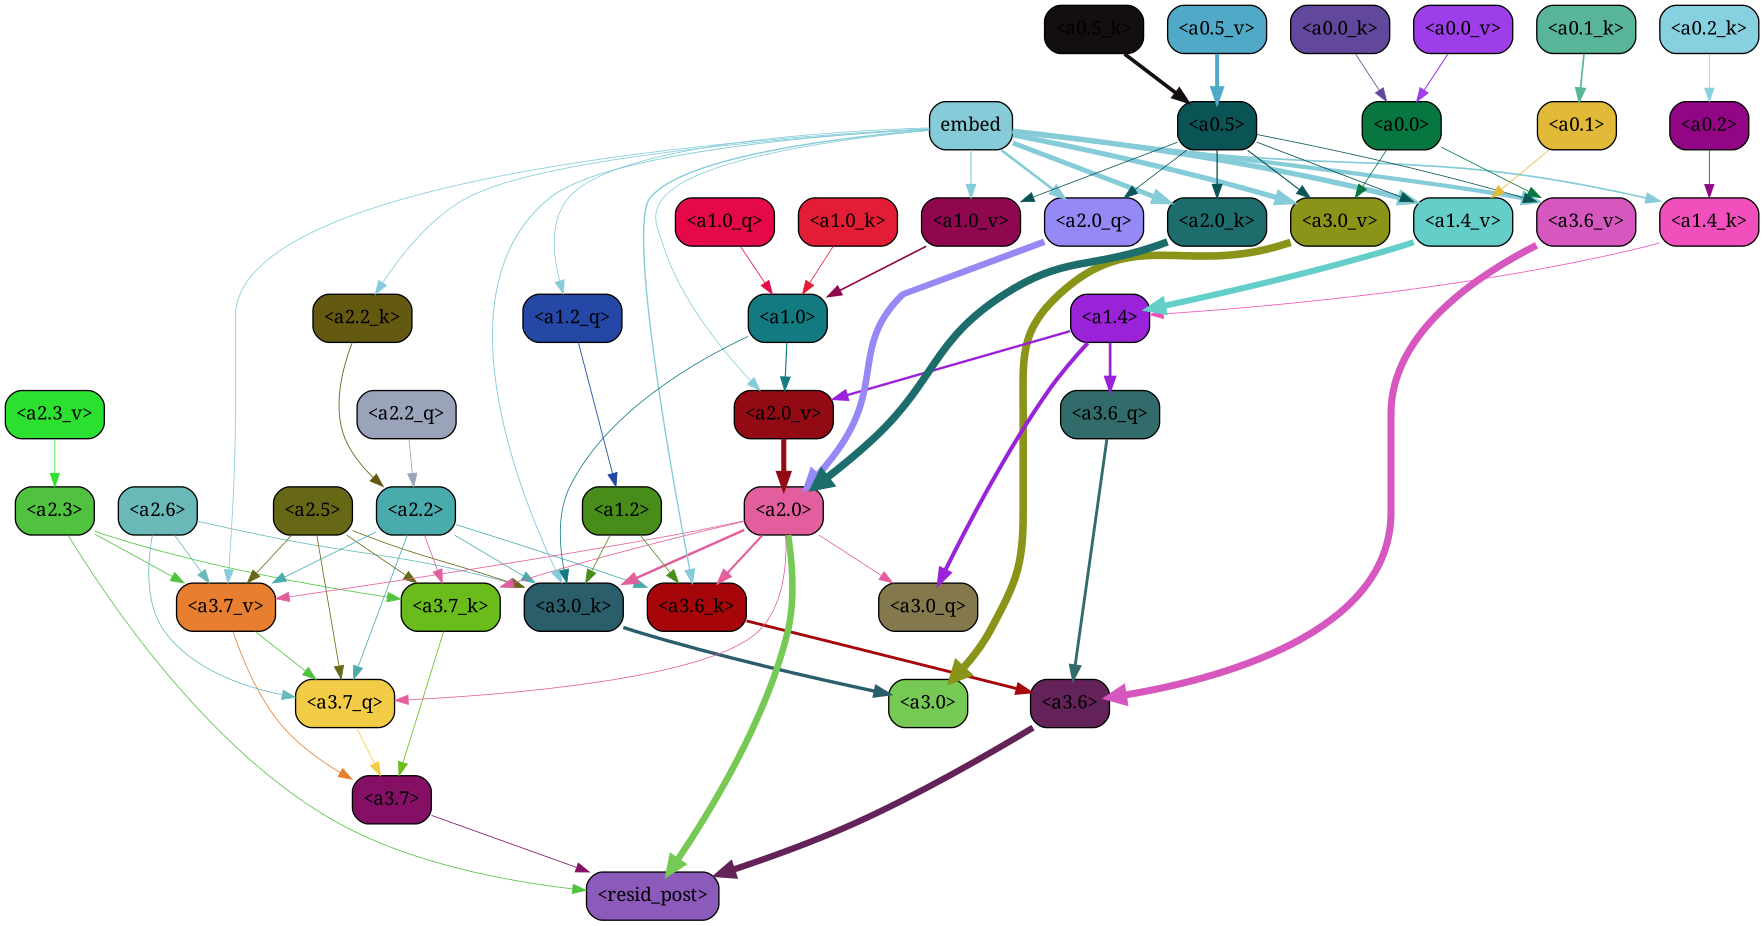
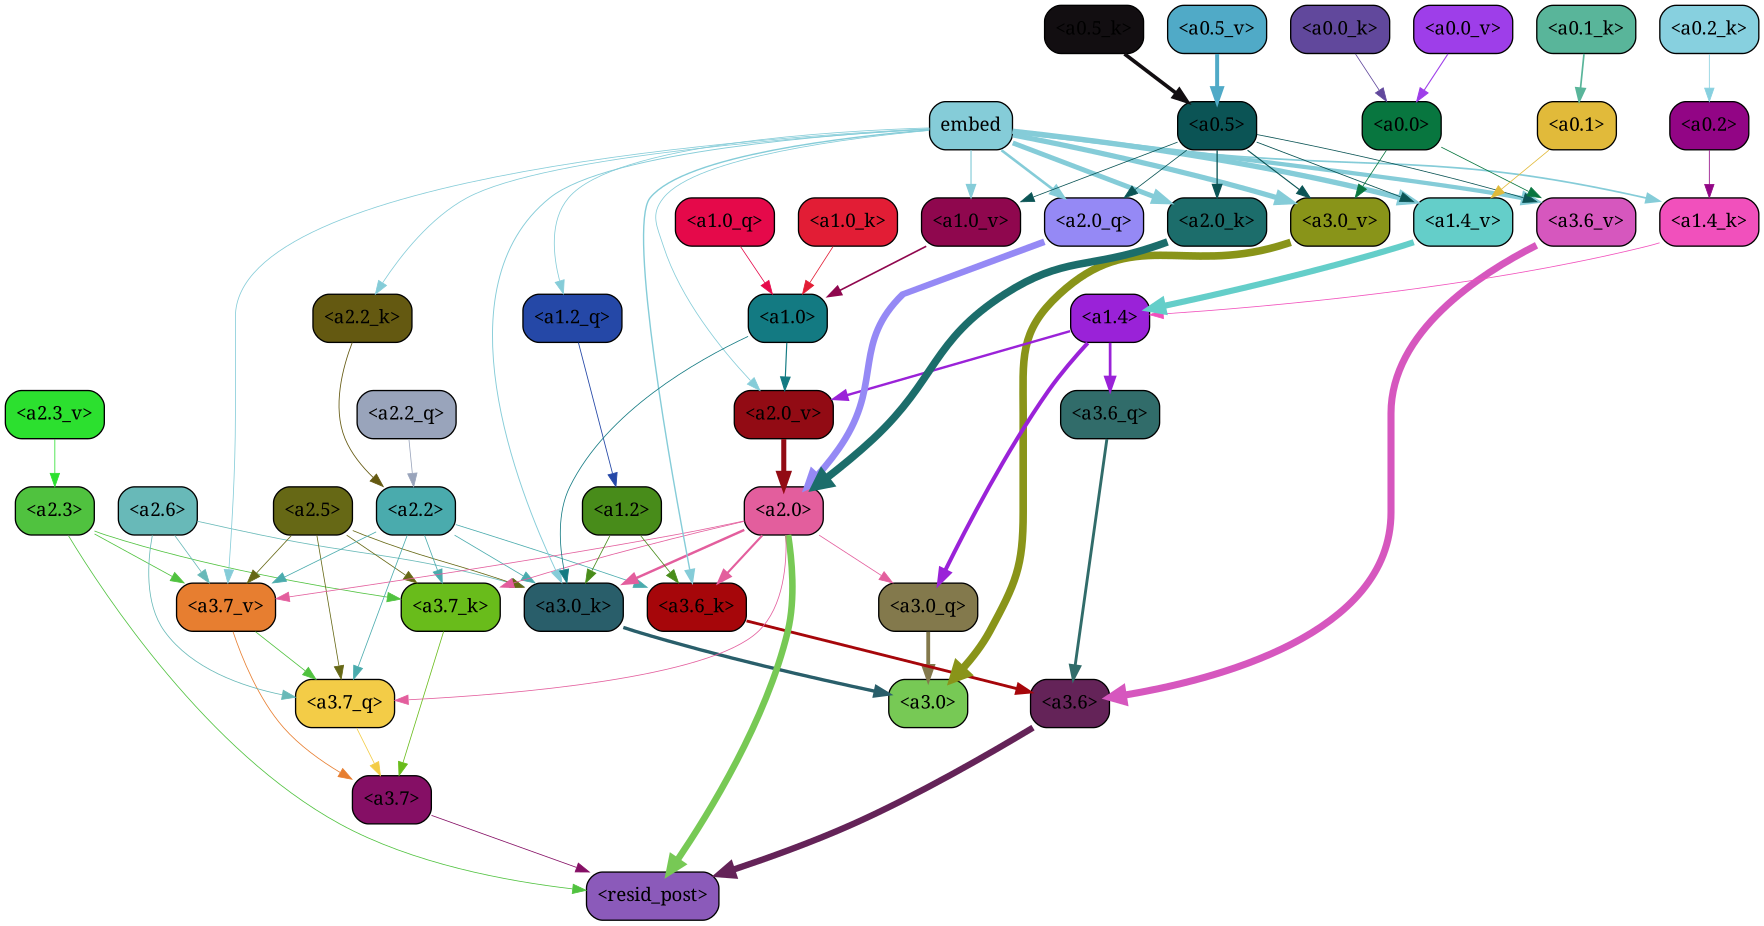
  strict digraph {
    fontname="Noto Serif"
    splines=true
    node [color=black fontname="Noto Serif" shape=box style="filled, rounded"]
    edge [color="#85ccd8" fontname="Noto Serif" penwidth=0.6]
    "<a3.7>" [fillcolor="#850f65"]
    "<resid_post>" [fillcolor="#8b5aba"]
    "<a3.6>" [fillcolor="#642358"]
    "<a3.0>" [fillcolor="#77c955"]
    "<a2.3>" [fillcolor="#50c23f"]
    "<a3.7_k>" [fillcolor="#69bc1b"]
    "<a3.7_v>" [fillcolor="#e77e30"]
    "<a3.7_q>" [fillcolor="#f3cc47"]
    "<a3.6_q>" [fillcolor="#316c6a"]
    "<a3.0_q>" [fillcolor="#83794c"]
    "<a3.6_k>" [fillcolor="#a6060a"]
    "<a3.0_k>" [fillcolor="#295e6a"]
    "<a3.6_v>" [fillcolor="#d657be"]
    "<a3.0_v>" [fillcolor="#899419"]
    "<a2.6>" [fillcolor="#68b9b8"]
    "<a2.5>" [fillcolor="#666815"]
    "<a2.2>" [fillcolor="#4aabad"]
    "<a2.0>" [fillcolor="#e35e9d"]
    "<a1.4>" [fillcolor="#9a22d8"]
    "<a2.0_v>" [fillcolor="#920b14"]
    "<a1.2>" [fillcolor="#488c1a"]
    embed [fillcolor="#85ccd8"]
    "<a2.0_q>" [fillcolor="#9589f5"]
    "<a2.2_k>" [fillcolor="#645911"]
    "<a2.0_k>" [fillcolor="#1c6d6b"]
    "<a1.2_q>" [fillcolor="#2548a7"]
    "<a1.4_k>" [fillcolor="#f150bc"]
    "<a1.4_v>" [fillcolor="#64cec9"]
    "<a1.0_v>" [fillcolor="#8f074e"]
    "<a1.0>" [fillcolor="#137a82"]
    "<a0.5>" [fillcolor="#0b5455"]
    "<a0.0>" [fillcolor="#08763f"]
    "<a2.2_q>" [fillcolor="#99a4bb"]
    "<a2.3_v>" [fillcolor="#2ce02f"]
    "<a1.0_q>" [fillcolor="#e5094a"]
    "<a1.0_k>" [fillcolor="#e21d35"]
    "<a0.2>" [fillcolor="#920585"]
    "<a0.1>" [fillcolor="#e1ba3a"]
    "<a0.5_k>" [fillcolor="#120e11"]
    "<a0.2_k>" [fillcolor="#87d0df"]
    "<a0.1_k>" [fillcolor="#59b59a"]
    "<a0.0_k>" [fillcolor="#61489c"]
    "<a0.5_v>" [fillcolor="#50aac7"]
    "<a0.0_v>" [fillcolor="#9e3ee9"]
    "<a3.7>" -> "<resid_post>" [color="#850f65"]
    "<a3.6>" -> "<resid_post>" [color="#642358" penwidth=4.751592040061951]
    "<a2.3>" -> "<resid_post>" [color="#50c23f"]
    "<a2.3>" -> "<a3.7_k>" [color="#50c23f"]
    "<a2.3>" -> "<a3.7_v>" [color="#50c23f"]
    "<a3.7_k>" -> "<a3.7>" [color="#69bc1b"]
    "<a3.7_v>" -> "<a3.7>" [color="#e77e30"]
    "<a3.7_v>" -> "<a3.7_q>" [color="#50c23f"]
    "<a3.7_q>" -> "<a3.7>" [color="#f3cc47"]
    "<a3.6_q>" -> "<a3.6>" [color="#316c6a" penwidth=2.160832464694977]
+   "<a3.0_q>" -> "<a3.0>" [color="#83794c" penwidth=2.870753765106201]
    "<a3.6_k>" -> "<a3.6>" [color="#a6060a" penwidth=2.13908451795578]
    "<a3.0_k>" -> "<a3.0>" [color="#295e6a" penwidth=2.520303964614868]
    "<a3.6_v>" -> "<a3.6>" [color="#d657be" penwidth=5.297133803367615]
    "<a3.0_v>" -> "<a3.0>" [color="#899419" penwidth=5.680712580680847]
    "<a2.6>" -> "<a3.7_v>" [color="#68b9b8"]
    "<a2.6>" -> "<a3.7_q>" [color="#68b9b8"]
    "<a2.6>" -> "<a3.0_k>" [color="#68b9b8"]
    "<a2.5>" -> "<a3.7_k>" [color="#666815"]
    "<a2.5>" -> "<a3.7_v>" [color="#666815"]
    "<a2.5>" -> "<a3.7_q>" [color="#666815"]
    "<a2.5>" -> "<a3.0_k>" [color="#666815"]
-   "<a2.2>" -> "<a3.7_k>" [color="#e35e9d"]
+   "<a2.2>" -> "<a3.7_k>" [color="#4aabad"]
    "<a2.2>" -> "<a3.7_v>" [color="#4aabad"]
    "<a2.2>" -> "<a3.7_q>" [color="#4aabad"]
    "<a2.2>" -> "<a3.6_k>" [color="#4aabad"]
    "<a2.2>" -> "<a3.0_k>" [color="#4aabad"]
    "<a2.0>" -> "<resid_post>" [color="#77c955" penwidth=4.904066681861877]
    "<a2.0>" -> "<a3.7_k>" [color="#e35e9d"]
    "<a2.0>" -> "<a3.7_v>" [color="#e35e9d"]
    "<a2.0>" -> "<a3.7_q>" [color="#e35e9d"]
    "<a2.0>" -> "<a3.0_q>" [color="#e35e9d"]
    "<a2.0>" -> "<a3.6_k>" [color="#e35e9d" penwidth=1.5897698998451233]
    "<a2.0>" -> "<a3.0_k>" [color="#e35e9d" penwidth=1.8405593037605286]
    "<a1.4>" -> "<a3.6_q>" [color="#9a22d8" penwidth=2.0260728895664215]
    "<a1.4>" -> "<a3.0_q>" [color="#9a22d8" penwidth=3.0185627341270447]
    "<a1.4>" -> "<a2.0_v>" [color="#9a22d8" penwidth=1.7970525026321411]
    "<a2.0_v>" -> "<a2.0>" [color="#920b14" penwidth=3.781584322452545]
    "<a1.2>" -> "<a3.6_k>" [color="#488c1a"]
    "<a1.2>" -> "<a3.0_k>" [color="#488c1a"]
    embed -> "<a3.7_v>"
    embed -> "<a3.6_k>" [penwidth=1.046662151813507]
    embed -> "<a3.0_k>" [penwidth=0.6995279788970947]
    embed -> "<a3.6_v>" [penwidth=3.1840110421180725]
    embed -> "<a3.0_v>" [penwidth=3.9005755856633186]
    embed -> "<a2.0_v>"
    embed -> "<a2.0_q>" [penwidth=1.9669389724731445]
    embed -> "<a2.2_k>"
    embed -> "<a2.0_k>" [penwidth=3.6898754835128784]
    embed -> "<a1.2_q>"
    embed -> "<a1.4_k>" [penwidth=1.2758672684431076]
    embed -> "<a1.4_v>" [penwidth=3.992354243993759]
    embed -> "<a1.0_v>" [penwidth=0.8768336176872253]
    "<a2.0_q>" -> "<a2.0>" [color="#9589f5" penwidth=5.0040658712387085]
    "<a2.2_k>" -> "<a2.2>" [color="#645911" penwidth=0.6304321400821209]
    "<a2.0_k>" -> "<a2.0>" [color="#1c6d6b" penwidth=5.6445024609565735]
    "<a1.2_q>" -> "<a1.2>" [color="#2548a7" penwidth=0.6481351256370544]
    "<a1.4_k>" -> "<a1.4>" [color="#f150bc"]
    "<a1.4_v>" -> "<a1.4>" [color="#64cec9" penwidth=4.602061748504639]
    "<a1.0_v>" -> "<a1.0>" [color="#8f074e" penwidth=1.227757602930069]
    "<a1.0>" -> "<a3.0_k>" [color="#137a82"]
    "<a1.0>" -> "<a2.0_v>" [color="#137a82" penwidth=0.8836666345596313]
    "<a0.5>" -> "<a3.6_v>" [color="#0b5455"]
    "<a0.5>" -> "<a3.0_v>" [color="#0b5455" penwidth=0.8493617177009583]
    "<a0.5>" -> "<a2.0_q>" [color="#0b5455"]
    "<a0.5>" -> "<a2.0_k>" [color="#0b5455" penwidth=0.9942188858985901]
    "<a0.5>" -> "<a1.4_v>" [color="#0b5455" penwidth=0.6379710733890533]
    "<a0.5>" -> "<a1.0_v>" [color="#0b5455"]
    "<a0.0>" -> "<a3.6_v>" [color="#08763f"]
    "<a0.0>" -> "<a3.0_v>" [color="#08763f"]
    "<a2.2_q>" -> "<a2.2>" [color="#99a4bb"]
    "<a2.3_v>" -> "<a2.3>" [color="#2ce02f"]
    "<a1.0_q>" -> "<a1.0>" [color="#e5094a"]
    "<a1.0_k>" -> "<a1.0>" [color="#e21d35"]
    "<a0.2>" -> "<a1.4_k>" [color="#920585"]
    "<a0.1>" -> "<a1.4_v>" [color="#e1ba3a"]
    "<a0.5_k>" -> "<a0.5>" [color="#120e11" penwidth=2.7730584144592285]
    "<a0.2_k>" -> "<a0.2>" [color="#87d0df"]
    "<a0.1_k>" -> "<a0.1>" [color="#59b59a" penwidth=1.281095266342163]
    "<a0.0_k>" -> "<a0.0>" [color="#61489c"]
    "<a0.5_v>" -> "<a0.5>" [color="#50aac7" penwidth=2.9687485098838806]
    "<a0.0_v>" -> "<a0.0>" [color="#9e3ee9" penwidth=0.8196042068302631]
  }
